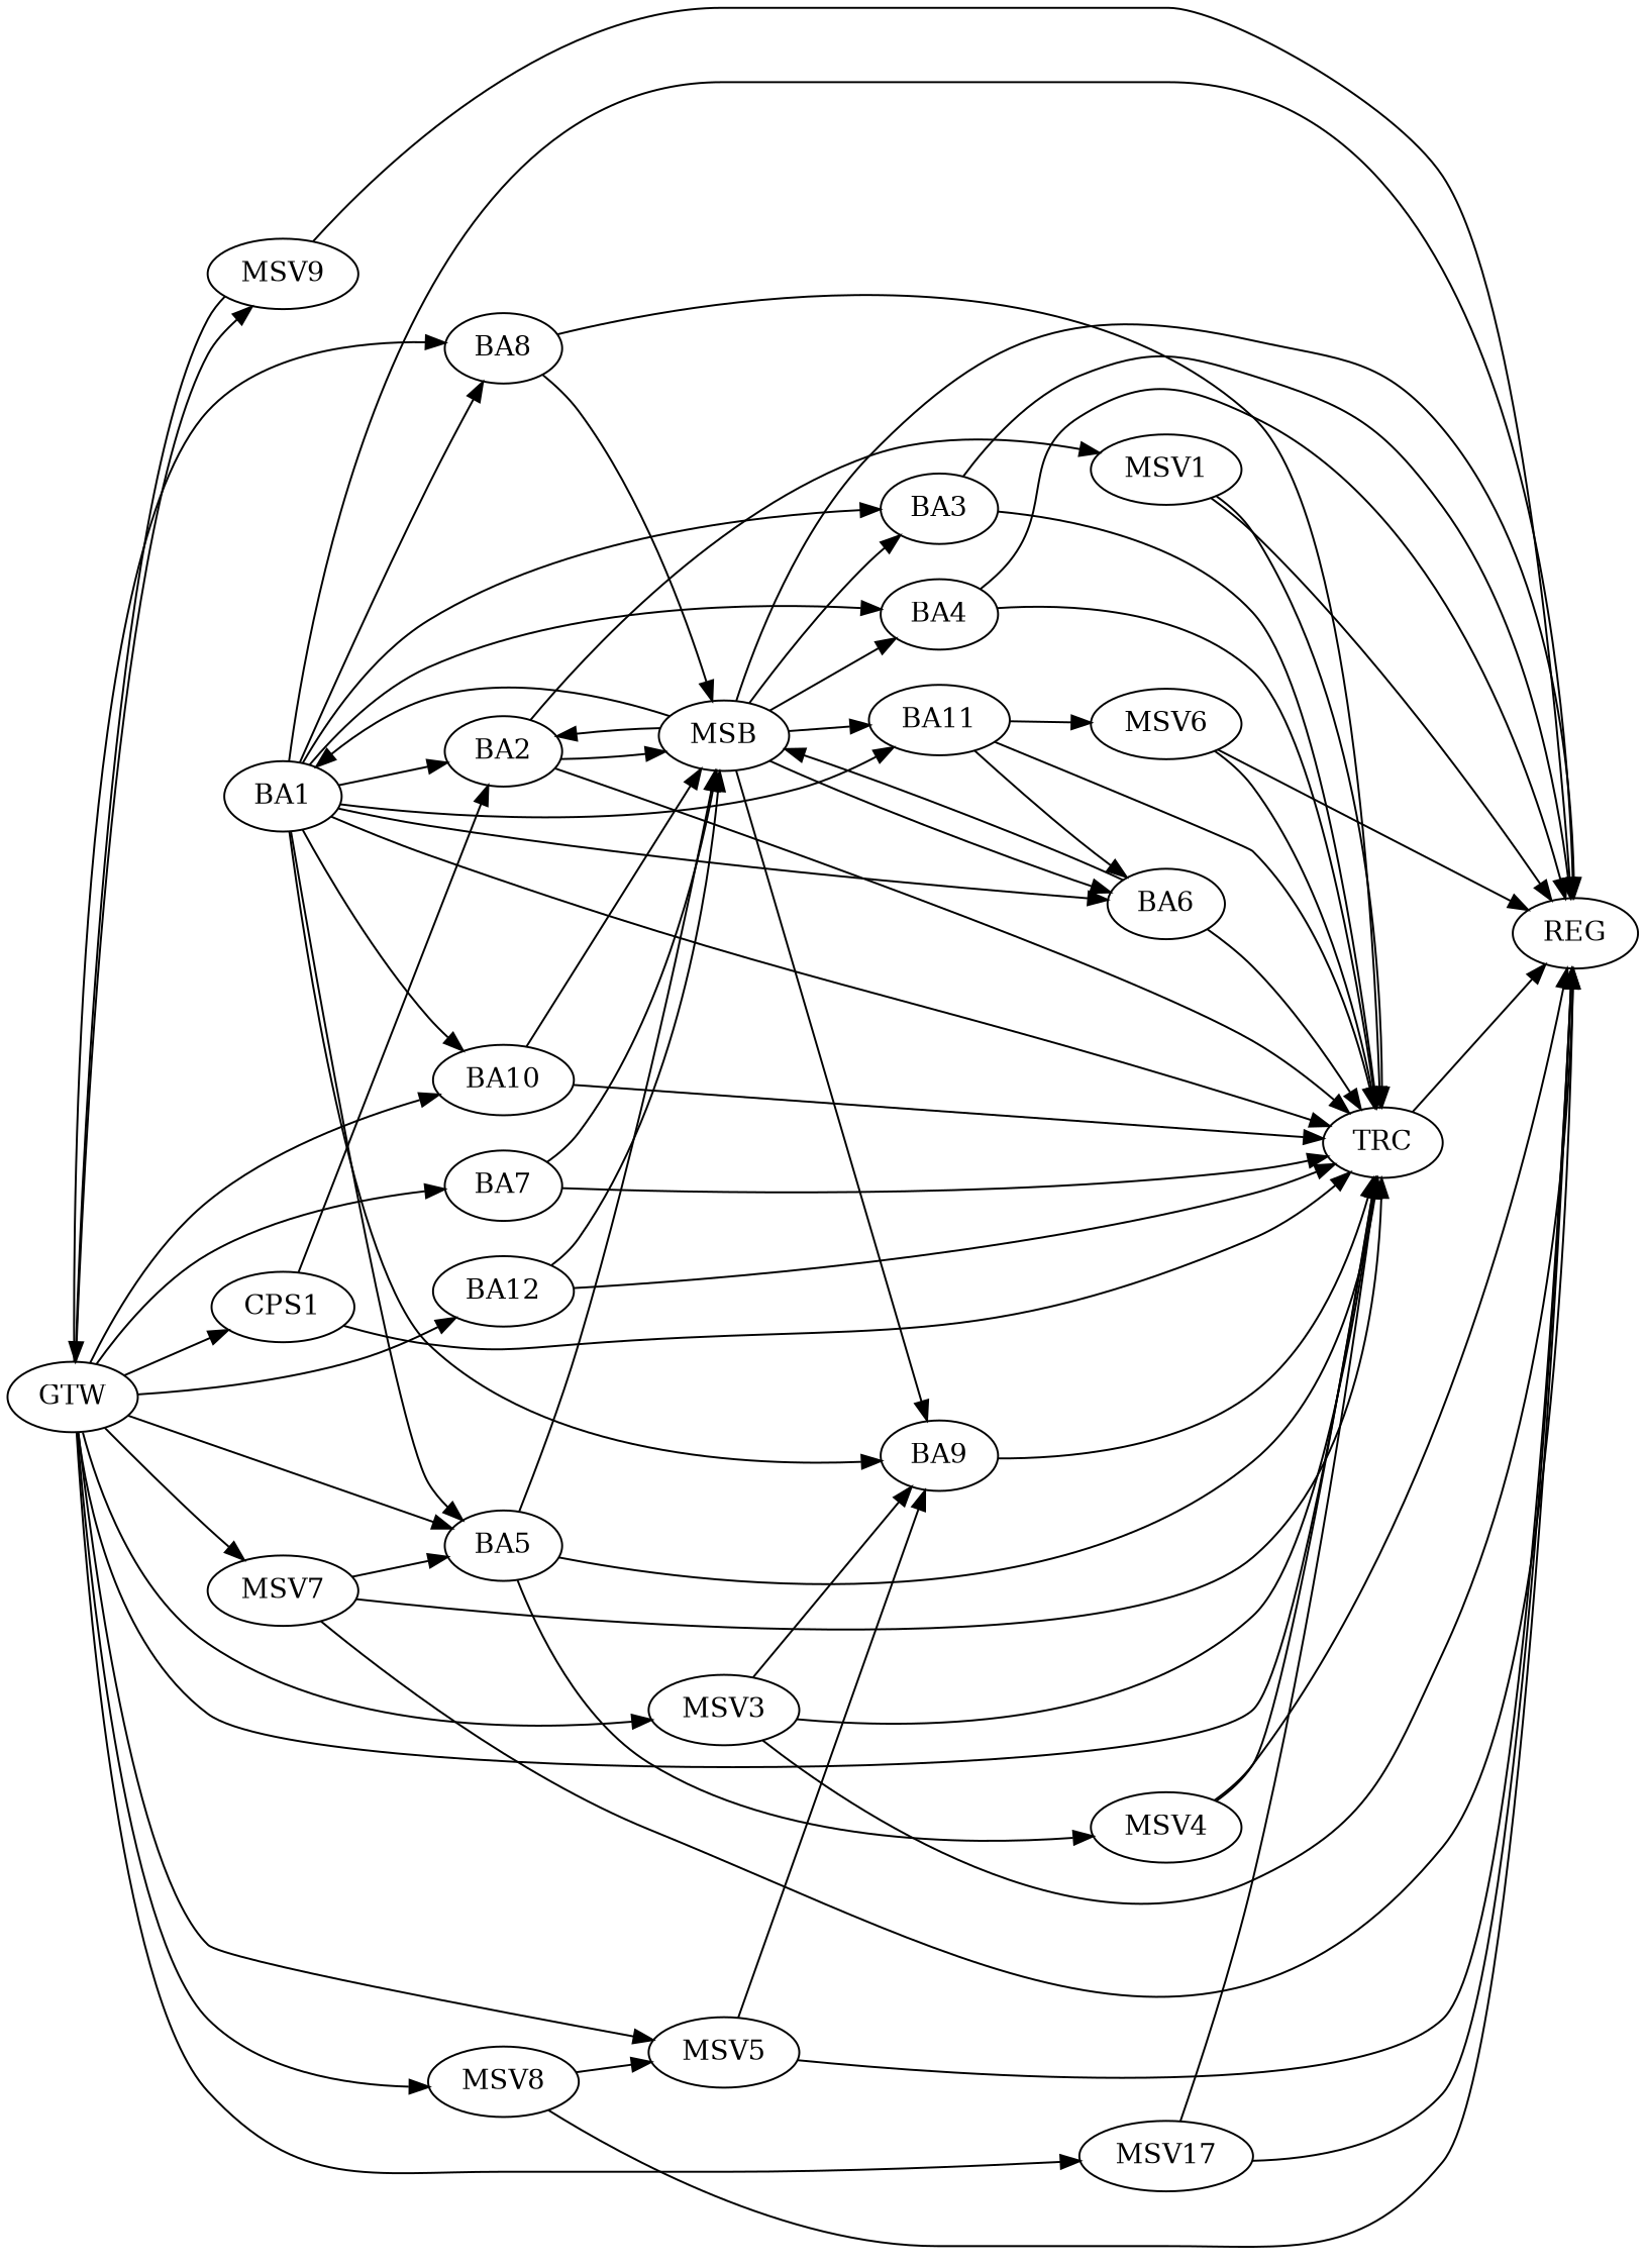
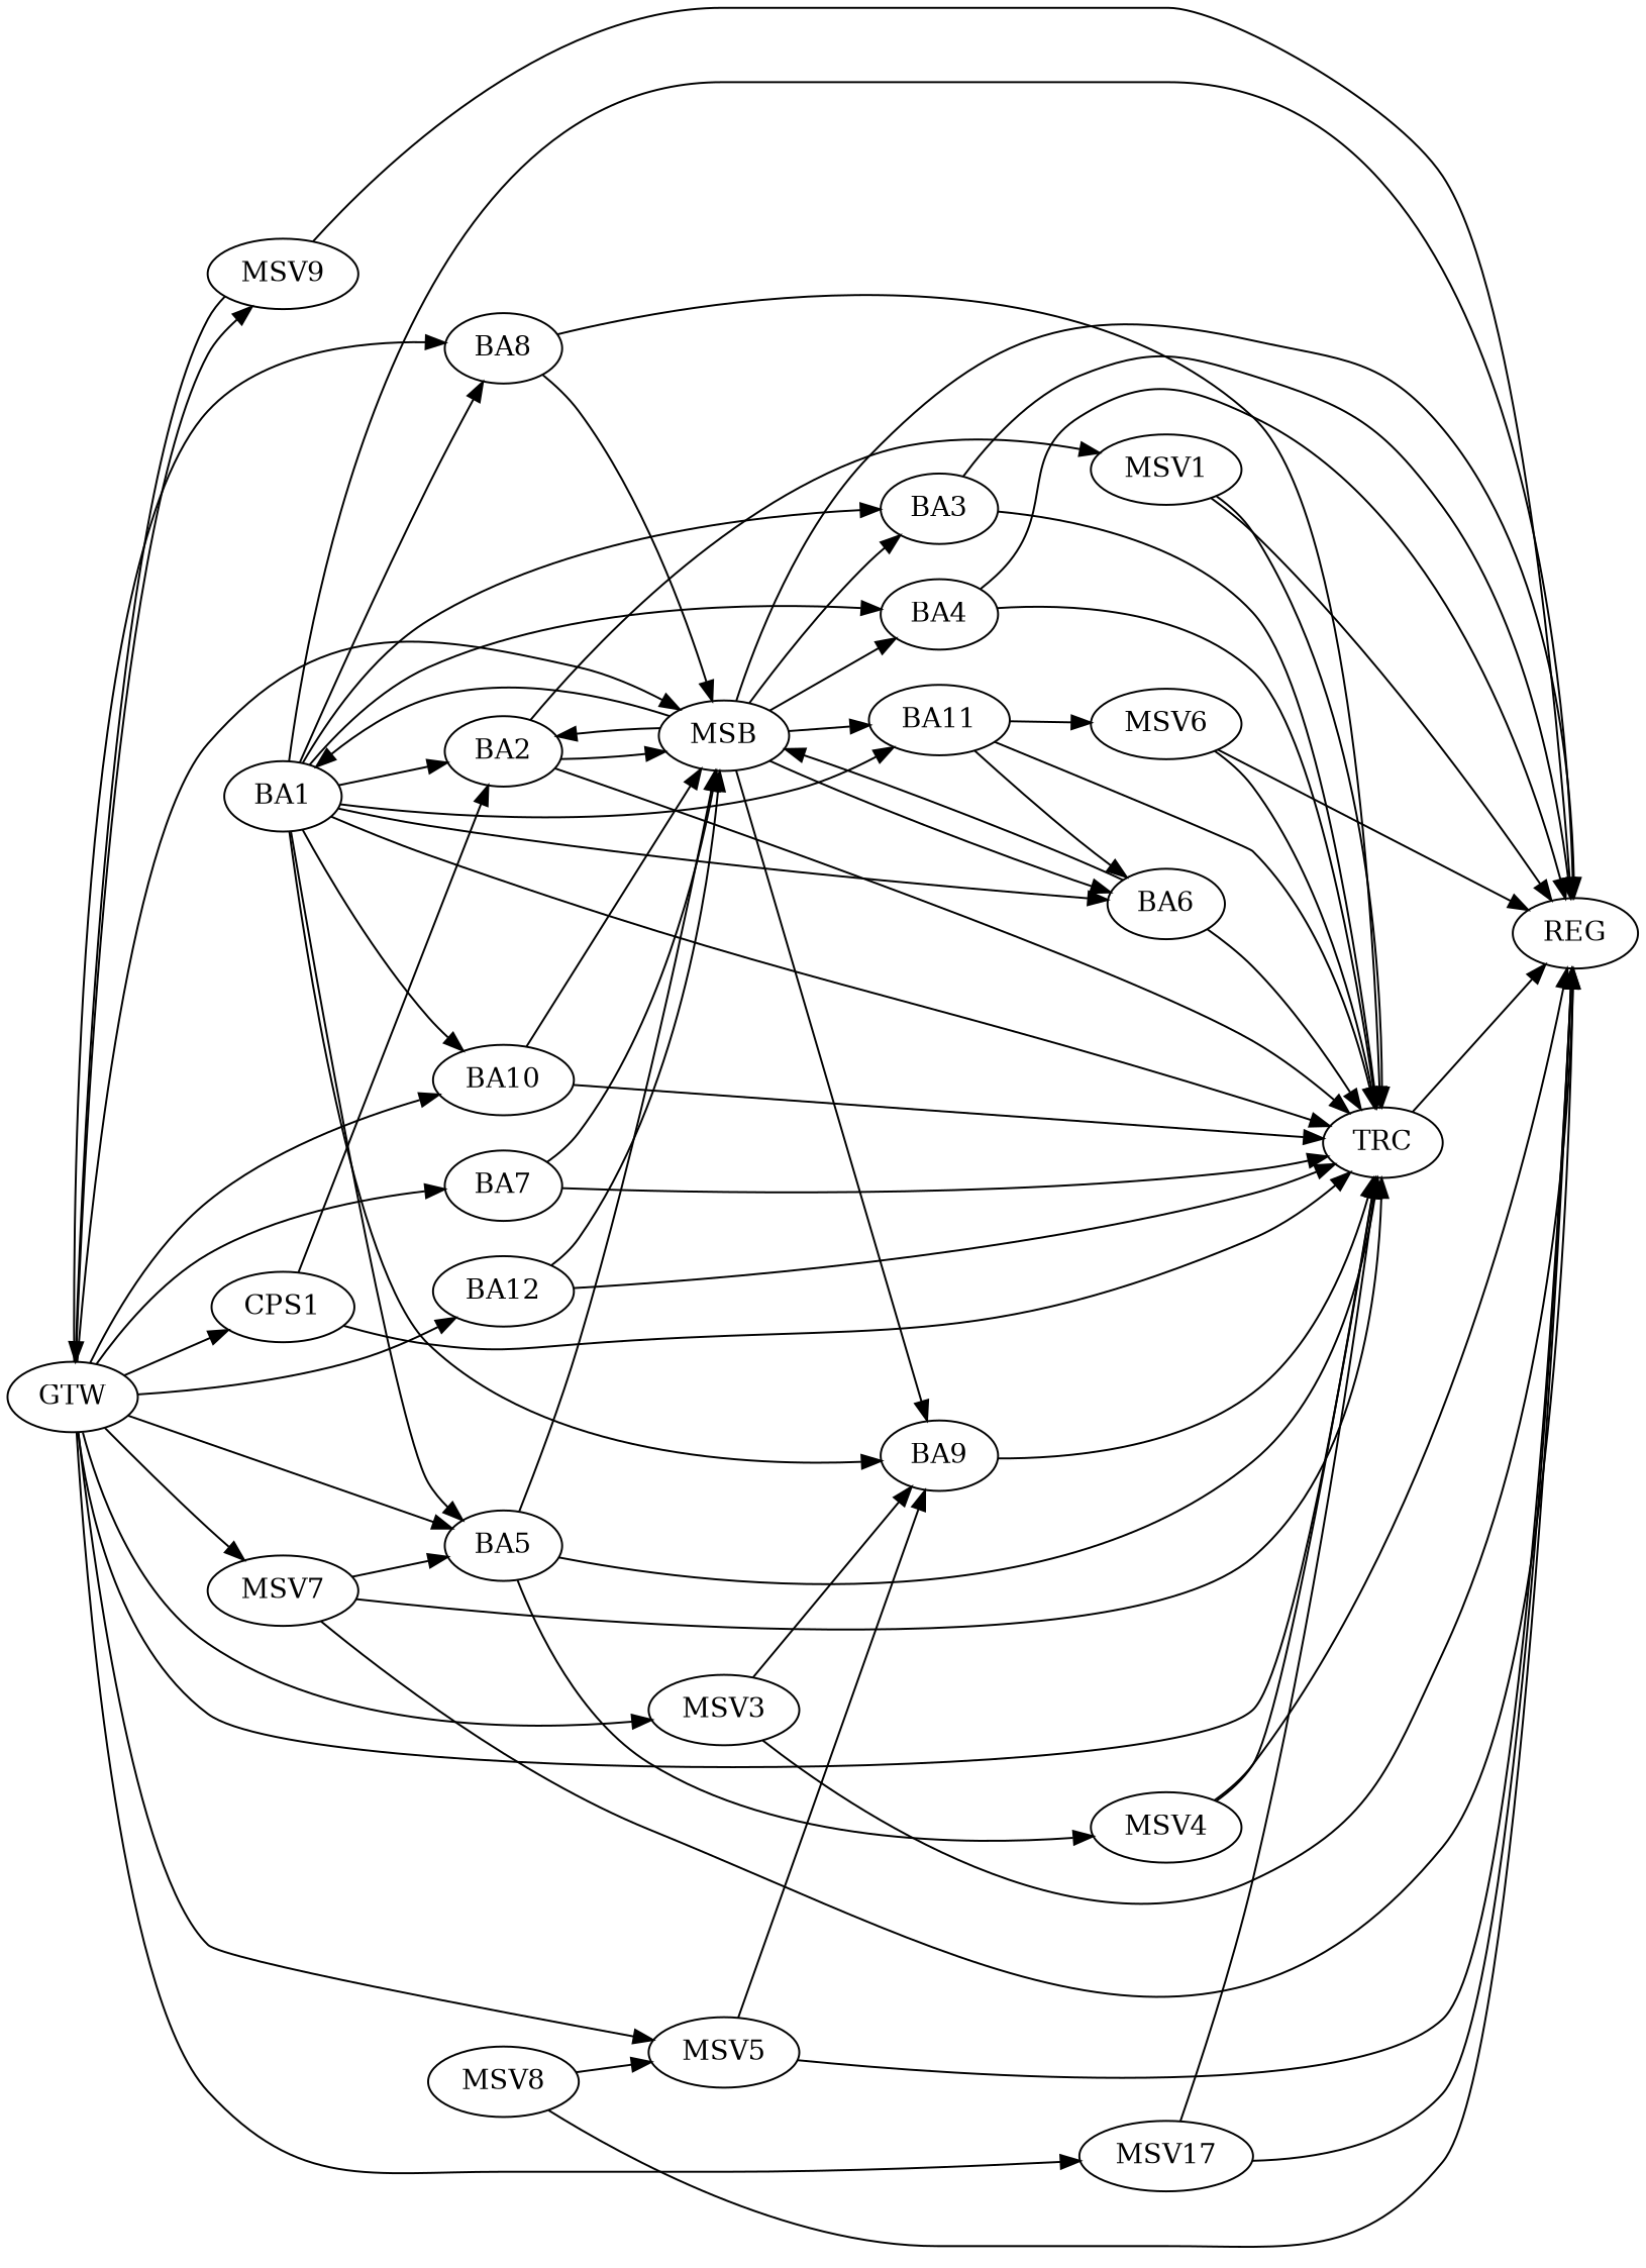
  strict digraph {
    rankdir=LR
    n1 [label=BA1]
    n2 [label=BA2]
    n3 [label=BA3]
    n4 [label=BA4]
    n5 [label=BA5]
    n6 [label=BA6]
    n7 [label=BA8]
    n8 [label=BA9]
    n9 [label=BA10]
    n10 [label=BA11]
    n11 [label=REG]
    n12 [label=TRC]
    n13 [label=MSB]
    n14 [label=MSV1]
    n15 [label=MSV4]
    n16 [label=MSV6]
    n17 [label=BA7]
    n18 [label=BA12]
    n19 [label=CPS1]
    n20 [label=GTW]
    n21 [label=MSV3]
    n22 [label=MSV5]
    n23 [label=MSV7]
    n24 [label=MSV8]
    n25 [label=MSV9]
    n26 [label=MSV17]
    n1 -> n2
    n1 -> n3
    n1 -> n4
    n1 -> n5
    n1 -> n6
    n1 -> n7
    n1 -> n8
    n1 -> n9
    n1 -> n10
    n1 -> n11
    n1 -> n12
    n2 -> n12
    n2 -> n13
    n2 -> n14
    n3 -> n11
    n3 -> n12
    n4 -> n11
    n4 -> n12
    n5 -> n12
    n5 -> n13
    n5 -> n15
    n6 -> n12
    n6 -> n13
    n7 -> n12
    n7 -> n13
    n8 -> n12
    n9 -> n12
    n9 -> n13
    n10 -> n6
    n10 -> n12
    n10 -> n16
    n12 -> n11
    n13 -> n1
    n13 -> n2
    n13 -> n3
    n13 -> n4
    n13 -> n6
    n13 -> n8
    n13 -> n10
    n13 -> n11
    n14 -> n11
    n14 -> n12
    n15 -> n11
    n15 -> n12
    n16 -> n11
    n16 -> n12
    n17 -> n12
    n17 -> n13
    n18 -> n12
    n18 -> n13
    n19 -> n2
    n19 -> n12
    n20 -> n5
    n20 -> n7
    n20 -> n9
    n20 -> n12
    n20 -> n17
    n20 -> n18
    n20 -> n19
    n20 -> n21
    n20 -> n22
    n20 -> n23
-   n20 -> n24
+   n20 -> n13
    n20 -> n25
    n20 -> n26
    n21 -> n8
    n21 -> n11
-   n21 -> n12
    n22 -> n8
    n22 -> n11
    n23 -> n5
    n23 -> n11
    n23 -> n12
    n24 -> n11
    n24 -> n22
    n25 -> n11
    n25 -> n20
    n26 -> n11
    n26 -> n12
  }
